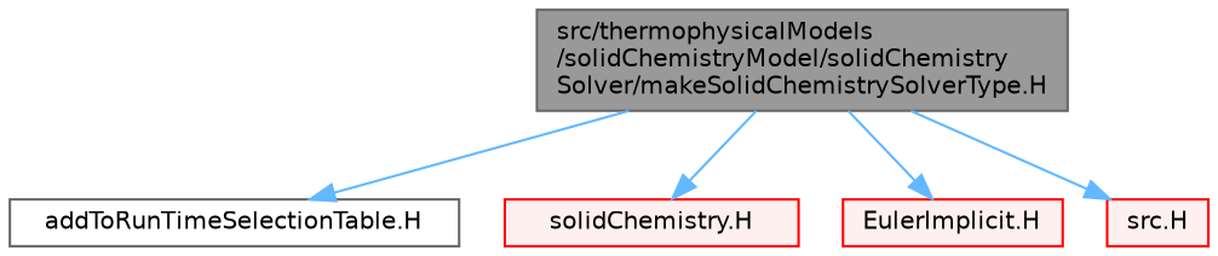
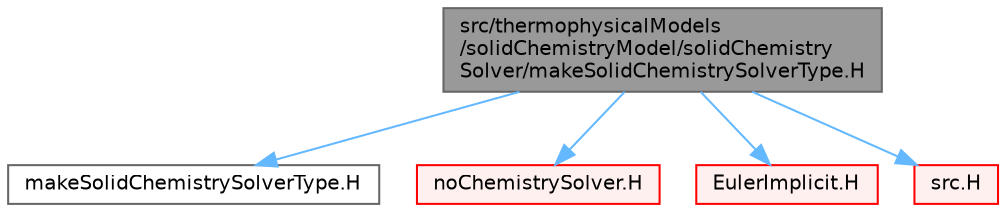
  digraph {
    node [color=red fillcolor="#FFF0F0" fontname=Helvetica fontsize=10 shape=box style=filled]
    edge [color=steelblue1 fontname=Helvetica fontsize=10 labelfontname=Helvetica labelfontsize=10 style=solid]
    n1 [color=gray40 fillcolor=grey60 fontcolor=black height=0.2 label="src/thermophysicalModels\l/solidChemistryModel/solidChemistry\lSolver/makeSolidChemistrySolverType.H" width=0.4]
-   n2 [color=grey40 fillcolor=white height=0.2 label="addToRunTimeSelectionTable.H" width=0.4]
-   n3 [height=0.2 label="solidChemistry.H" width=0.4]
+   n2 [color=grey40 fillcolor=white height=0.2 label="makeSolidChemistrySolverType.H" width=0.4]
+   n3 [height=0.2 label="noChemistrySolver.H" width=0.4]
    n4 [height=0.2 label="EulerImplicit.H" width=0.4]
    n5 [height=0.2 label="src.H" width=0.4]
    n1 -> n2
    n1 -> n3
    n1 -> n4
    n1 -> n5
  }
